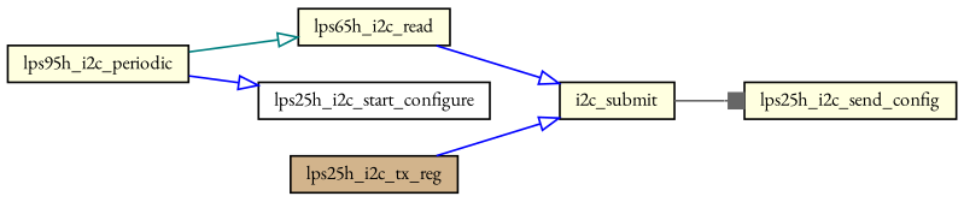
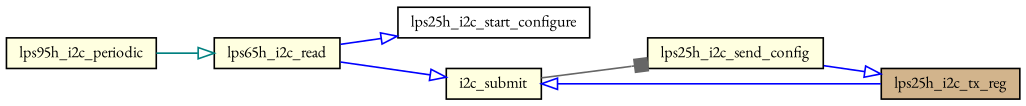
  digraph {
    fontname="EB Garamond"
    rankdir=LR
    node [color=black fillcolor=lightyellow fontname="EB Garamond" fontsize=10 shape=record style=filled]
    edge [arrowhead=onormal color=blue fontname="EB Garamond" fontsize=10 labelfontname=FreeSans labelfontsize=10 style=solid]
    n1 [fontcolor=black height=0.2 label=lps95h_i2c_periodic width=0.4]
    n2 [height=0.2 label=lps65h_i2c_read width=0.4]
    n3 [fillcolor=white height=0.2 label=lps25h_i2c_start_configure width=0.4]
    n4 [height=0.2 label=i2c_submit width=0.4]
    n5 [height=0.2 label=lps25h_i2c_send_config width=0.4]
    n6 [fillcolor=tan height=0.2 label=lps25h_i2c_tx_reg width=0.4]
    n1 -> n2 [color=teal]
-   n1 -> n3
+   n2 -> n3
    n2 -> n4
    n4 -> n5 [arrowhead=box color=gray40]
+   n5 -> n6
    n6 -> n4
  }
